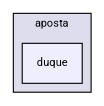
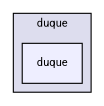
  digraph {
    compound=true
    fontname=Roboto
    n1 [fillcolor="#eeeeff" fontname=Roboto fontsize=10 label=duque pencolor=black shape=box style=filled]
    subgraph cluster_1 {
      bgcolor="#ddddee"
      fontsize=10
-     label=aposta
+     label=duque
      pencolor=black
      n1
    }
  }
